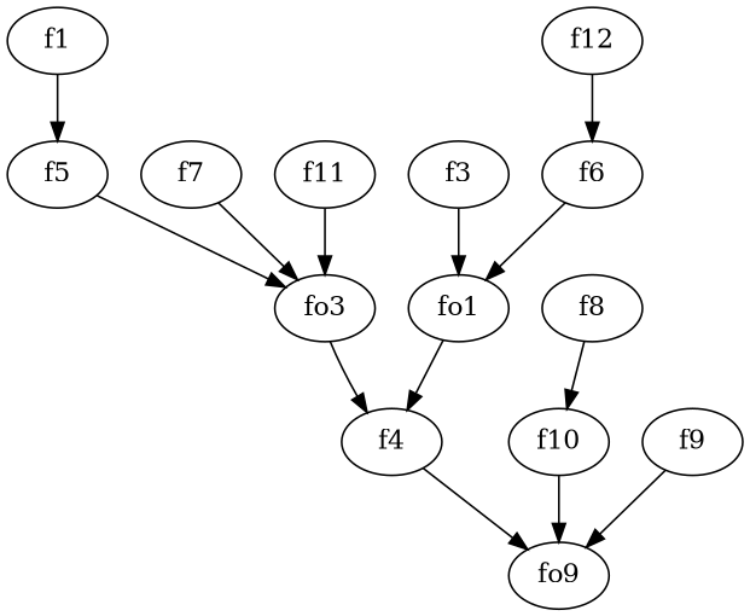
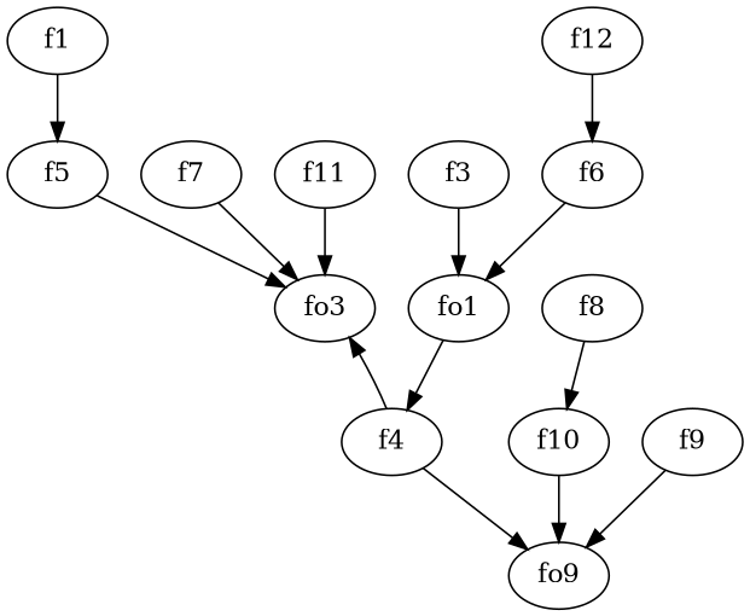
  strict digraph {
    edge [weight=2]
    f1
    f5
    fo3
    fo1
    f4
    f3
    n7 [label=fo9]
    f6
    f7
    f8
    f10
    f9
    f11
    f12
    f1 -> f5
    f5 -> fo3
-   fo3 -> f4
+   f4 -> fo3
    fo1 -> f4
    f4 -> n7
    f3 -> fo1
    f6 -> fo1
    f7 -> fo3
    f8 -> f10
    f10 -> n7
    f9 -> n7
    f11 -> fo3
    f12 -> f6
  }
